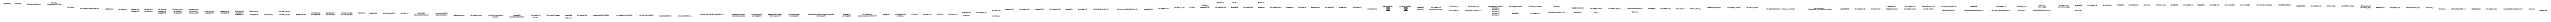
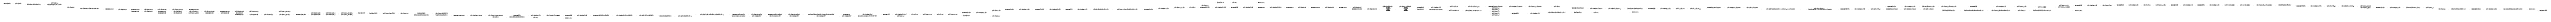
  digraph {
    rankdir=LR
    n1 [label="(<operator>.logicalNot,!addr)"]
    n2 [label="(<operator>.assignment,v7 = 2)"]
    n3 [label="(random_add_randomness,random_add_randomness(addr, 6u))"]
    n4 [label="(wpa_printf,wpa_printf(v7, fmt))"]
    n5 [label="(hostapd_logger,hostapd_logger(hapd, addr, 1u, 2, \"associated\"))"]
    n6 [label="(<operator>.minus,-1)"]
    n7 [label="(RETURN,return -1;,return -1;)"]
    n8 [label="(METHOD_RETURN,int __fastcall)"]
    n9 [label="(<operator>.addressOf,&elems)"]
    n10 [label="(ieee802_11_parse_elems,ieee802_11_parse_elems(req_ies, req_ies_len, &elems, 0))"]
    n11 [label="(FIELD_IDENTIFIER,wps_ie,wps_ie)"]
    n12 [label="(<operator>.fieldAccess,elems.wps_ie)"]
    n13 [label="(FIELD_IDENTIFIER,wps_ie,wps_ie)"]
    n14 [label="(FIELD_IDENTIFIER,rsn_ie,rsn_ie)"]
    n15 [label="(<operator>.fieldAccess,elems.wps_ie)"]
    n16 [label="(<operator>.fieldAccess,elems.rsn_ie)"]
    n17 [label="(<operator>.assignment,v10 = elems.wps_ie - 2)"]
    n18 [label="(FIELD_IDENTIFIER,wps_ie_len,wps_ie_len)"]
    n19 [label="(<operator>.subtraction,elems.wps_ie - 2)"]
    n20 [label="(<operator>.assignment,v11 = elems.wps_ie_len + 2)"]
    n21 [label="(wpa_printf,wpa_printf(2, fmta))"]
    n22 [label="(ap_get_sta,ap_get_sta(hapd, addr))"]
    n23 [label="(<operator>.addition,elems.wps_ie_len + 2)"]
    n24 [label="(<operator>.fieldAccess,elems.wps_ie_len)"]
    n25 [label="(<operator>.assignment,v12 = ap_get_sta(hapd, addr))"]
    n26 [label="(FIELD_IDENTIFIER,rsn_ie,rsn_ie)"]
    n27 [label="(FIELD_IDENTIFIER,wpa_ie,wpa_ie)"]
    n28 [label="(<operator>.fieldAccess,elems.rsn_ie)"]
    n29 [label="(<operator>.fieldAccess,elems.wpa_ie)"]
    n30 [label="(<operator>.assignment,v10 = elems.rsn_ie - 2)"]
    n31 [label="(FIELD_IDENTIFIER,rsn_ie_len,rsn_ie_len)"]
    n32 [label="(<operator>.fieldAccess,elems.rsn_ie_len)"]
    n33 [label="(<operator>.subtraction,elems.rsn_ie - 2)"]
    n34 [label="(<operator>.assignment,v11 = elems.rsn_ie_len + 2)"]
    n35 [label="(<operator>.addition,elems.rsn_ie_len + 2)"]
    n36 [label="(<operator>.assignment,v10 = elems.wpa_ie)"]
    n37 [label="(FIELD_IDENTIFIER,wpa_ie,wpa_ie)"]
    n38 [label="(<operator>.fieldAccess,elems.wpa_ie)"]
    n39 [label="(FIELD_IDENTIFIER,wpa_ie,wpa_ie)"]
    n40 [label="(wpa_printf,wpa_printf(2, fmta))"]
    n41 [label="(<operator>.fieldAccess,elems.wpa_ie)"]
    n42 [label="(<operator>.assignment,v10 = elems.wpa_ie - 2)"]
    n43 [label="(FIELD_IDENTIFIER,wpa_ie_len,wpa_ie_len)"]
    n44 [label="(<operator>.fieldAccess,elems.wpa_ie_len)"]
    n45 [label="(<operator>.subtraction,elems.wpa_ie - 2)"]
    n46 [label="(<operator>.assignment,v11 = elems.wpa_ie_len + 2)"]
    n47 [label="(<operator>.addition,elems.wpa_ie_len + 2)"]
    n48 [label="(<operator>.assignment,v13 = v12)"]
    n49 [label="(ap_sta_no_session_timeout,ap_sta_no_session_timeout(hapd, v12))"]
    n50 [label="(ap_sta_add,ap_sta_add(hapd, addr))"]
    n51 [label="(accounting_sta_stop,accounting_sta_stop(hapd, v13))"]
    n52 [label="(<operator>.assignment,v13 = ap_sta_add(hapd, addr))"]
    n53 [label="(FIELD_IDENTIFIER,timeout_next,timeout_next)"]
    n54 [label="(<operator>.indirectFieldAccess,v13->timeout_next)"]
    n55 [label="(<operator>.assignment,v13->timeout_next = STA_NULLFUNC)"]
    n56 [label="(FIELD_IDENTIFIER,flags,flags)"]
    n57 [label="(<operator>.indirectFieldAccess,v13->flags)"]
    n58 [label="(<operator>.logicalNot,!v13)"]
    n59 [label="(hostapd_drv_sta_disassoc,hostapd_drv_sta_disassoc(hapd, addr, 5))"]
    n60 [label="(<operator>.minus,-1)"]
    n61 [label="(RETURN,return -1;,return -1;)"]
    n62 [label="(<operators>.assignmentAnd,v13->flags &= 0xFFFECFFF)"]
    n63 [label="(FIELD_IDENTIFIER,iface,iface)"]
    n64 [label="(<operator>.indirectFieldAccess,hapd->iface)"]
    n65 [label="(<operator>.logicalAnd,!hapd->iface->drv_max_acl_mac_addrs && hostapd_check_acl(hapd, addr, 0) != 1)"]
    n66 [label="(UNKNOWN,const unsigned __int8 *,const unsigned __int8 *)"]
    n67 [label="(FIELD_IDENTIFIER,supp_op_classes,supp_op_classes)"]
    n68 [label="(<operator>.indirectIndexAccess,addr[2])"]
    n69 [label="(<operator>.fieldAccess,elems.supp_op_classes)"]
    n70 [label="(<operator>.logicalNot,!hapd->iface->drv_max_acl_mac_addrs)"]
    n71 [label="(hostapd_check_acl,hostapd_check_and(hapd, addr, 0))"]
    n72 [label="(<operator>.notEquals,hostapd_check_acl(hapd, addr, 0) != 1)"]
    n73 [label="(<operator>.indirectFieldAccess,hapd->iface->drv_max_acl_mac_addrs)"]
    n74 [label="(FIELD_IDENTIFIER,drv_max_acl_mac_addrs,drv_max_acl_mac_addrs)"]
    n75 [label="(wpa_printf,wpa_printf(3, (const unsigned __int8 *)addr[2], addr[3], addr[4], addr[5]))"]
    n76 [label="(<operator>.assignment,v14 = 1)"]
    n77 [label="(FIELD_IDENTIFIER,addr,addr)"]
    n78 [label="(<operator>.cast,(const unsigned __int8 *)addr[2])"]
    n79 [label="(<operator>.indirectIndexAccess,addr[3])"]
    n80 [label="(<operator>.indirectIndexAccess,addr[4])"]
    n81 [label="(<operator>.indirectIndexAccess,addr[5])"]
    n82 [label="(<operator>.indirectFieldAccess,v13->addr)"]
    n83 [label="(hostapd_drv_sta_disassoc,hostapd_drv_sta_disassoc(hapd, v13->addr, v14))"]
    n84 [label="(ap_free_sta,ap_free_sta(hapd, v13))"]
    n85 [label="(<operator>.minus,-1)"]
    n86 [label="(RETURN,return -1;,return -1;)"]
    n87 [label="(ap_copy_sta_supp_op_classes,ap_copy_sta_supp_op_classes(v13, elems.supp_op_classes, elems.supp_op_classes_len))"]
    n88 [label="(FIELD_IDENTIFIER,conf,conf)"]
    n89 [label="(<operator>.indirectFieldAccess,hapd->conf)"]
    n90 [label="(FIELD_IDENTIFIER,supp_op_classes_len,supp_op_classes_len)"]
    n91 [label="(<operator>.fieldAccess,elems.supp_op_classes_len)"]
    n92 [label="(<operator>.indirectFieldAccess,hapd->conf->wpa)"]
    n93 [label="(<operator>.equals,v11 == 0)"]
    n94 [label="(FIELD_IDENTIFIER,flags,flags)"]
    n95 [label="(<operator>.assignment,v16 = v11 == 0)"]
    n96 [label="(<operator>.indirectFieldAccess,v13->flags)"]
    n97 [label="(FIELD_IDENTIFIER,wpa,wpa)"]
    n98 [label="(<operator>.equals,v10 == 0)"]
    n99 [label="(wpa_printf,wpa_printf(2, fmt))"]
    n100 [label="(FIELD_IDENTIFIER,wpa_sm,wpa_sm)"]
    n101 [label="(<operator>.assignment,v16 = v10 == 0)"]
    n102 [label="(<operator>.assignment,v14 = 13)"]
    n103 [label="(<operator>.indirectFieldAccess,v13->wpa_sm)"]
    n104 [label="(<operator>.logicalNot,!v13->wpa_sm)"]
    n105 [label="(FIELD_IDENTIFIER,wpa_sm,wpa_sm)"]
    n106 [label="(FIELD_IDENTIFIER,wpa_sm,wpa_sm)"]
    n107 [label="(<operator>.indirectFieldAccess,v13->wpa_sm)"]
    n108 [label="(<operator>.indirectFieldAccess,v13->wpa_sm)"]
    n109 [label="(<operator>.assignment,v13->wpa_sm = wpa_auth_sta_init(hapd->wpa_auth, v13->addr, 0))"]
    n110 [label="(FIELD_IDENTIFIER,wpa_auth,wpa_auth)"]
    n111 [label="(<operator>.indirectFieldAccess,hapd->wpa_auth)"]
    n112 [label="(wpa_auth_sta_init,wpa_auth_sta_init(hapd->wpa_auth, v13->addr, 0))"]
    n113 [label="(FIELD_IDENTIFIER,addr,addr)"]
    n114 [label="(<operator>.indirectFieldAccess,v13->addr)"]
    n115 [label="(<operator>.assignment,v17 = v13->wpa_sm)"]
    n116 [label="(<operator>.logicalNot,!v17)"]
    n117 [label="(<operator>.assignment,v7 = 5)"]
    n118 [label="(FIELD_IDENTIFIER,wpa_auth,wpa_auth)"]
    n119 [label="(<operator>.indirectFieldAccess,hapd->wpa_auth)"]
    n120 [label="(<operator>.assignment,v18 = wpa_validate_wpa_ie(\n            hapd->wpa_auth,\n            v17,\n            hapd->iface->freq,\n            v10,\n            v11,\n            elems.mdie,\n            elems.mdie_len,\n            elems.owe_dh,\n            elems.owe_dh_len))"]
    n121 [label="(wpa_printf,wpa_printf(2, fmtb))"]
    n122 [label="(FIELD_IDENTIFIER,flags,flags)"]
    n123 [label="(UNKNOWN,const unsigned __int8 *,const unsigned __int8 *)"]
    n124 [label="(<operator>.indirectFieldAccess,v13->flags)"]
    n125 [label="(wpa_validate_wpa_ie,wpa_validate_wpa_ie(\n            hapd->wpa_auth,\n            v17,\n            hapd->iface->freq,\n            v10,\n            v11,\n            elems.mdie,\n            elems.mdie_len,\n            elems.owe_dh,\n            elems.owe_dh_len))"]
    n126 [label="(FIELD_IDENTIFIER,iface,iface)"]
    n127 [label="(<operator>.indirectFieldAccess,hapd->iface)"]
    n128 [label="(<operator>.indirectFieldAccess,hapd->iface->freq)"]
    n129 [label="(FIELD_IDENTIFIER,mdie,mdie)"]
    n130 [label="(<operator>.fieldAccess,elems.mdie)"]
    n131 [label="(FIELD_IDENTIFIER,freq,freq)"]
    n132 [label="(FIELD_IDENTIFIER,mdie_len,mdie_len)"]
    n133 [label="(<operator>.fieldAccess,elems.mdie_len)"]
    n134 [label="(FIELD_IDENTIFIER,owe_dh,owe_dh)"]
    n135 [label="(<operator>.fieldAccess,elems.owe_dh)"]
    n136 [label="(<operator>.fieldAccess,elems.owe_dh_len)"]
+   n137 [label="(FIELD_IDENTIFIER,owe_dh_len,owe_dh_len)"]
    n138 [label="(<operator>.cast,(const unsigned __int8 *)\"IE\")"]
    n139 [label="(wpa_hexdump,wpa_hexdump(2, (const unsigned __int8 *)\"IE\", v10, v11))"]
    n140 [label="(<operator>.assignment,v14 = 18)"]
    n141 [label="(<operator>.assignment,v14 = 19)"]
    n142 [label="(<operator>.assignment,v14 = 20)"]
    n143 [label="(<operator>.assignment,v14 = 24)"]
    n144 [label="(<operator>.assignment,v14 = 13)"]
    n145 [label="(<operator>.equals,(v13->flags & 0x402) == 1026)"]
    n146 [label="(FIELD_IDENTIFIER,sa_query_timed_out,sa_query_timed_out)"]
    n147 [label="(FIELD_IDENTIFIER,wpa_sm,wpa_sm)"]
    n148 [label="(<operator>.indirectFieldAccess,v13->sa_query_timed_out)"]
    n149 [label="(<operator>.indirectFieldAccess,v13->wpa_sm)"]
    n150 [label="(<operator>.and,v13->flags & 0x402)"]
    n151 [label="(<operator>.assignment,v15 = v13->sa_query_timed_out)"]
    n152 [label="(<operator>.logicalNot,!v15)"]
    n153 [label="(FIELD_IDENTIFIER,sa_query_count,sa_query_count)"]
    n154 [label="(<operator>.indirectFieldAccess,v13->sa_query_count)"]
    n155 [label="(<operator>.logicalOr,v13->sa_query_count <= 0\n          || (ap_check_sa_query_timeout(hapd, v13), (~v13->flags & 0x402) == 0) && !v13->sa_query_timed_out)"]
    n156 [label="(FIELD_IDENTIFIER,auth_alg,auth_alg)"]
    n157 [label="(<operator>.indirectFieldAccess,v13->auth_alg)"]
    n158 [label="(<operator>.lessEqualsThan,v13->sa_query_count <= 0)"]
    n159 [label="(ap_check_sa_query_timeout,ap_check_sa_query_timeout(hapd, v13))"]
    n160 [label="(FIELD_IDENTIFIER,flags,flags)"]
    n161 [label="(<operator>.logicalAnd,(ap_check_sa_query_timeout(hapd, v13), (~v13->flags & 0x402) == 0) && !v13->sa_query_timed_out)"]
    n162 [label="(<operator>.indirectFieldAccess,~v13->flags)"]
    n163 [label="(<operator>.equals,(~v13->flags & 0x402) == 0)"]
    n164 [label="(FIELD_IDENTIFIER,sa_query_timed_out,sa_query_timed_out)"]
    n165 [label="(<operator>.indirectFieldAccess,v13->sa_query_timed_out)"]
    n166 [label="(<operator>.and,~v13->flags & 0x402)"]
    n167 [label="(<operator>.logicalNot,!v13->sa_query_timed_out)"]
    n168 [label="(<operator>.notEquals,v13->auth_alg != 2)"]
    n169 [label="(FIELD_IDENTIFIER,sa_query_count,sa_query_count)"]
    n170 [label="(<operator>.indirectFieldAccess,v13->sa_query_count)"]
    n171 [label="(<operator>.logicalNot,!v13->sa_query_count)"]
    n172 [label="(ap_sta_start_sa_query,ap_sta_start_sa_query(hapd, v13))"]
    n173 [label="(hostapd_eid_assoc_comeback_time,hostapd_eid_assoc_comeback_time(hapd, v13, buf))"]
    n174 [label="(<operator>.assignment,v25 = hostapd_eid_assoc_comeback_time(hapd, v13, buf))"]
    n175 [label="(<operator>.subtraction,v25 - buf)"]
    n176 [label="(hostapd_sta_assoc,hostapd_sta_assoc(hapd, addr, reassoc, 0x1Eu, buf, v25 - buf))"]
    n177 [label="(RETURN,return v15;,return v15;)"]
    n178 [label="(<operator>.assignment,v19 = wpa_auth_uses_mfp(v13->wpa_sm))"]
    n179 [label="(FIELD_IDENTIFIER,flags,flags)"]
    n180 [label="(<operator>.indirectFieldAccess,v13->flags)"]
    n181 [label="(wpa_auth_uses_mfp,wpa_auth_uses_mfp(v13->wpa_sm))"]
    n182 [label="(<operator>.assignment,v20 = v13->flags)"]
-   n183 [label="(<operator>.or,v20 | 0x400)"]
    n184 [label="(<operator>.and,v20 & 0xFFFFFBFF)"]
    n185 [label="(<operator>.assignment,v21 = v20 | 0x400)"]
    n186 [label="(<operator>.assignment,v21 = v20 & 0xFFFFFBFF)"]
    n187 [label="(FIELD_IDENTIFIER,flags,flags)"]
    n188 [label="(<operator>.indirectFieldAccess,v13->flags)"]
    n189 [label="(<operator>.assignment,v13->flags = v21)"]
    n190 [label="(<operator>.assignment,v22 = v13->flags & 2)"]
    n191 [label="(FIELD_IDENTIFIER,flags,flags)"]
    n192 [label="(<operator>.indirectFieldAccess,v13->flags)"]
    n193 [label="(<operator>.and,v13->flags & 2)"]
    n194 [label="(<operator>.assignment,v13->flags = v13->flags & 0xFFF7FFFF | 3)"]
    n195 [label="(hostapd_set_sta_flags,hostapd_set_sta_flags(hapd, v13))"]
    n196 [label="(<operator>.logicalAnd,reassoc && v13->auth_alg == 2)"]
    n197 [label="(FIELD_IDENTIFIER,auth_alg,auth_alg)"]
    n198 [label="(FIELD_IDENTIFIER,flags,flags)"]
    n199 [label="(<operator>.indirectFieldAccess,v13->flags)"]
    n200 [label="(<operator>.or,v13->flags & 0xFFF7FFFF | 3)"]
    n201 [label="(<operator>.and,v13->flags & 0xFFF7FFFF)"]
    n202 [label="(<operator>.assignment,v23 = WPA_ASSOC_FT)"]
    n203 [label="(<operator>.assignment,v23 = WPA_ASSOC)"]
    n204 [label="(<operator>.indirectFieldAccess,v13->auth_alg)"]
    n205 [label="(FIELD_IDENTIFIER,wpa_sm,wpa_sm)"]
    n206 [label="(<operator>.equals,v13->auth_alg == 2)"]
    n207 [label="(<operator>.indirectFieldAccess,v13->wpa_sm)"]
    n208 [label="(wpa_auth_sm_event,wpa_auth_sm_event(v13->wpa_sm, v23))"]
    n209 [label="(<operator>.assignment,v24 = v22)"]
    n210 [label="(<operator>.assignment,v24 = 1)"]
    n211 [label="(hostapd_new_assoc_sta,hostapd_new_assoc_sta(hapd, v13, v24))"]
    n212 [label="(FIELD_IDENTIFIER,eapol_sm,eapol_sm)"]
    n213 [label="(<operator>.indirectFieldAccess,v13->eapol_sm)"]
    n214 [label="(ieee802_1x_notify_port_enabled,ieee802_1x_notify_port_enabled(v13->eapol_sm, 1))"]
    n215 [label="(RETURN,return 0;,return 0;)"]
    n216 [label="(METHOD,hostapd_notif_assoc)"]
    n1 -> n2
    n1 -> n3
    n2 -> n4
    n3 -> n5
    n4 -> n6
    n5 -> n9
    n6 -> n7
    n7 -> n8
    n9 -> n10
    n10 -> n11
    n11 -> n12
    n12 -> n13
    n12 -> n14
    n13 -> n15
    n14 -> n16
    n15 -> n19
    n16 -> n26
    n16 -> n27
    n17 -> n18
    n19 -> n17
    n20 -> n21
    n21 -> n22
    n22 -> n25
    n23 -> n20
    n24 -> n23
    n25 -> n48
    n26 -> n28
    n27 -> n29
    n28 -> n33
    n29 -> n36
    n30 -> n31
    n31 -> n32
    n32 -> n35
    n33 -> n30
    n34 -> n21
    n35 -> n34
    n36 -> n37
    n37 -> n38
    n38 -> n39
    n38 -> n40
    n39 -> n41
    n41 -> n45
    n42 -> n43
    n43 -> n44
    n44 -> n47
    n45 -> n42
    n46 -> n21
    n47 -> n46
    n48 -> n49
    n48 -> n50
    n49 -> n51
    n50 -> n52
    n51 -> n53
    n53 -> n54
    n54 -> n55
    n55 -> n56
    n56 -> n57
    n57 -> n62
    n58 -> n56
    n58 -> n59
    n59 -> n60
    n60 -> n61
    n61 -> n8
    n62 -> n63
    n63 -> n64
    n64 -> n74
    n65 -> n66
    n65 -> n67
    n66 -> n68
    n67 -> n69
    n68 -> n78
    n69 -> n90
    n70 -> n65
    n70 -> n71
    n71 -> n72
    n72 -> n65
    n73 -> n70
    n74 -> n73
    n75 -> n76
    n76 -> n77
    n77 -> n82
    n78 -> n79
    n79 -> n80
    n80 -> n81
    n81 -> n75
    n82 -> n83
    n83 -> n84
    n84 -> n85
    n85 -> n86
    n86 -> n8
    n87 -> n88
    n88 -> n89
    n89 -> n97
    n90 -> n91
    n91 -> n87
    n92 -> n93
    n92 -> n94
    n93 -> n95
    n94 -> n96
    n95 -> n98
    n95 -> n99
    n95 -> n100
    n96 -> n193
    n97 -> n92
    n98 -> n101
    n99 -> n102
    n100 -> n103
    n101 -> n99
    n101 -> n100
    n102 -> n77
    n103 -> n104
    n104 -> n105
    n104 -> n106
    n105 -> n107
    n106 -> n108
    n107 -> n110
    n108 -> n115
    n109 -> n106
    n110 -> n111
    n111 -> n113
    n112 -> n109
    n113 -> n114
    n114 -> n112
    n115 -> n116
    n116 -> n117
    n116 -> n118
    n117 -> n4
    n118 -> n119
    n119 -> n126
    n120 -> n121
    n120 -> n122
    n121 -> n123
    n122 -> n124
    n123 -> n138
    n124 -> n150
    n125 -> n120
    n126 -> n127
    n127 -> n131
    n128 -> n129
    n129 -> n130
    n130 -> n132
    n131 -> n128
    n132 -> n133
    n133 -> n134
    n134 -> n135
    n135 -> n136
    n136 -> n125
+   n137 -> n136
    n138 -> n139
    n139 -> n140
    n139 -> n141
    n139 -> n142
    n139 -> n143
    n139 -> n144
    n140 -> n77
    n141 -> n77
    n142 -> n77
    n143 -> n77
    n144 -> n77
    n145 -> n146
    n145 -> n147
    n146 -> n148
    n147 -> n149
    n148 -> n151
    n149 -> n181
    n150 -> n145
    n151 -> n152
    n152 -> n147
    n152 -> n153
    n153 -> n154
    n154 -> n158
    n155 -> n147
    n155 -> n156
    n156 -> n157
    n157 -> n168
    n158 -> n155
    n158 -> n159
    n159 -> n160
    n160 -> n162
    n161 -> n155
    n162 -> n166
    n163 -> n161
    n163 -> n164
    n164 -> n165
    n165 -> n167
    n166 -> n163
    n167 -> n161
    n168 -> n147
    n168 -> n169
    n169 -> n170
    n170 -> n171
    n171 -> n172
    n171 -> n173
    n172 -> n173
    n173 -> n174
    n174 -> n175
    n175 -> n176
    n176 -> n177
    n177 -> n8
    n178 -> n179
    n179 -> n180
    n180 -> n182
    n181 -> n178
-   n182 -> n183
    n182 -> n184
-   n183 -> n185
    n184 -> n186
    n185 -> n187
    n186 -> n187
    n187 -> n188
    n188 -> n189
    n189 -> n94
    n190 -> n191
    n191 -> n192
    n192 -> n198
    n193 -> n190
    n194 -> n195
    n195 -> n196
    n195 -> n197
    n196 -> n202
    n196 -> n203
    n197 -> n204
    n198 -> n199
    n199 -> n201
    n200 -> n194
    n201 -> n200
    n202 -> n205
    n203 -> n205
    n204 -> n206
    n205 -> n207
    n206 -> n196
    n207 -> n208
    n208 -> n209
    n209 -> n210
    n209 -> n211
    n210 -> n211
    n211 -> n212
    n212 -> n213
    n213 -> n214
    n214 -> n215
    n215 -> n8
    n216 -> n1
  }
